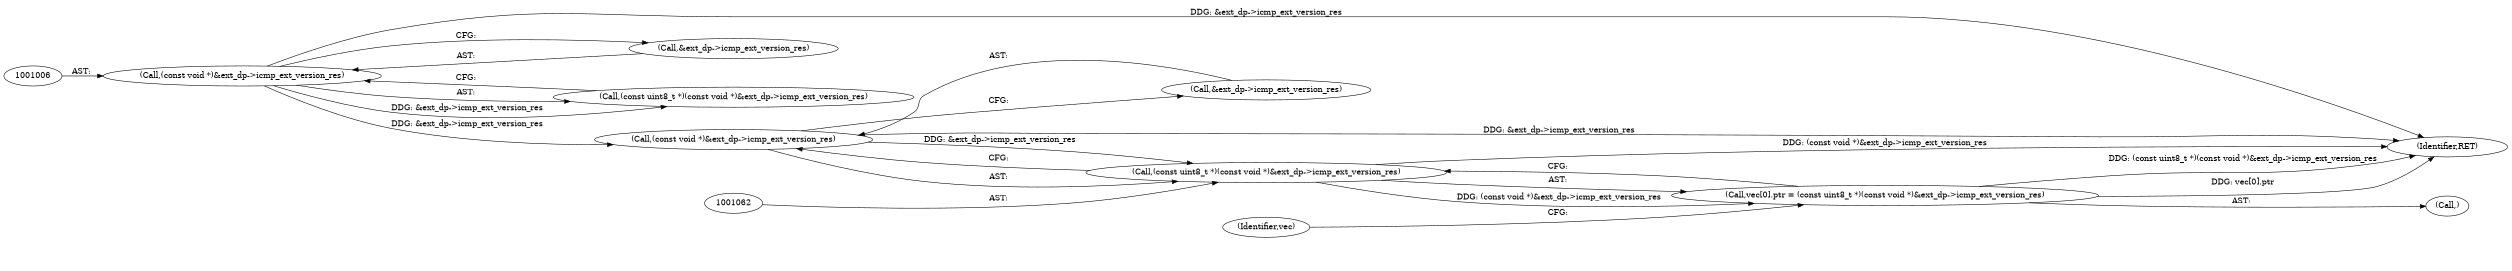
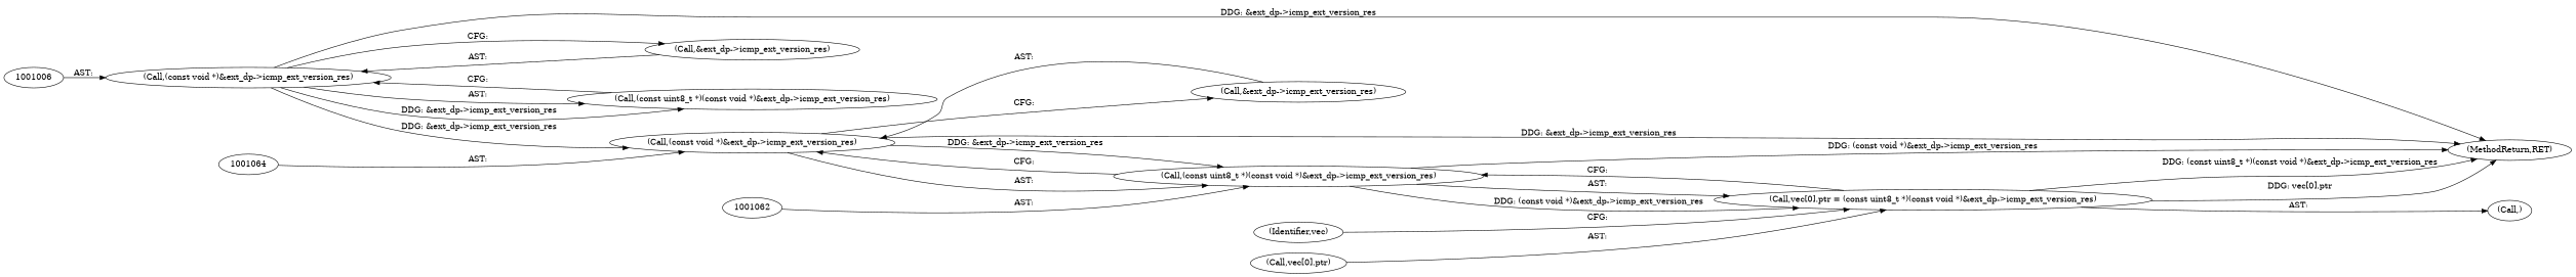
  digraph {
    rankdir=LR
    n1 [label="(Call,(const void *)&ext_dp->icmp_ext_version_res)"]
    n2 [label="(Call,(const uint8_t *)(const void *)&ext_dp->icmp_ext_version_res)"]
-   n3 [label="(Identifier,RET)"]
+   n3 [label="(MethodReturn,RET)"]
    n4 [label="(Call,&ext_dp->icmp_ext_version_res)"]
    n5 [label="(Call,vec[0].ptr = (const uint8_t *)(const void *)&ext_dp->icmp_ext_version_res)"]
    n6 [label="(Call,(const void *)&ext_dp->icmp_ext_version_res)"]
    n7 [label="(Call,&ext_dp->icmp_ext_version_res)"]
    n8 [label="(Call,(const uint8_t *)(const void *)&ext_dp->icmp_ext_version_res)"]
    n9 [label="(Call,)"]
    n10 [label="(Identifier,vec)"]
+   n11 [label="(Call,vec[0].ptr)"]
+   1001064
    1001006
    1001062
    n1 -> n2 [label="AST: "]
    n1 -> n2 [label="DDG: &ext_dp->icmp_ext_version_res"]
    n1 -> n3 [label="DDG: &ext_dp->icmp_ext_version_res"]
    n1 -> n4 [label="CFG: "]
    n2 -> n1 [label="CFG: "]
    n2 -> n3 [label="DDG: (const void *)&ext_dp->icmp_ext_version_res"]
    n2 -> n5 [label="AST: "]
    n2 -> n5 [label="DDG: (const void *)&ext_dp->icmp_ext_version_res"]
    n4 -> n1 [label="AST: "]
    n5 -> n2 [label="CFG: "]
    n5 -> n3 [label="DDG: (const uint8_t *)(const void *)&ext_dp->icmp_ext_version_res"]
    n5 -> n3 [label="DDG: vec[0].ptr"]
    n5 -> n9 [label="AST: "]
    n6 -> n1 [label="DDG: &ext_dp->icmp_ext_version_res"]
    n6 -> n3 [label="DDG: &ext_dp->icmp_ext_version_res"]
    n6 -> n7 [label="CFG: "]
    n6 -> n8 [label="AST: "]
    n6 -> n8 [label="DDG: &ext_dp->icmp_ext_version_res"]
    n7 -> n6 [label="AST: "]
    n8 -> n6 [label="CFG: "]
    n10 -> n5 [label="CFG: "]
+   n11 -> n5 [label="AST: "]
+   1001064 -> n1 [label="AST: "]
    1001006 -> n6 [label="AST: "]
    1001062 -> n2 [label="AST: "]
  }
